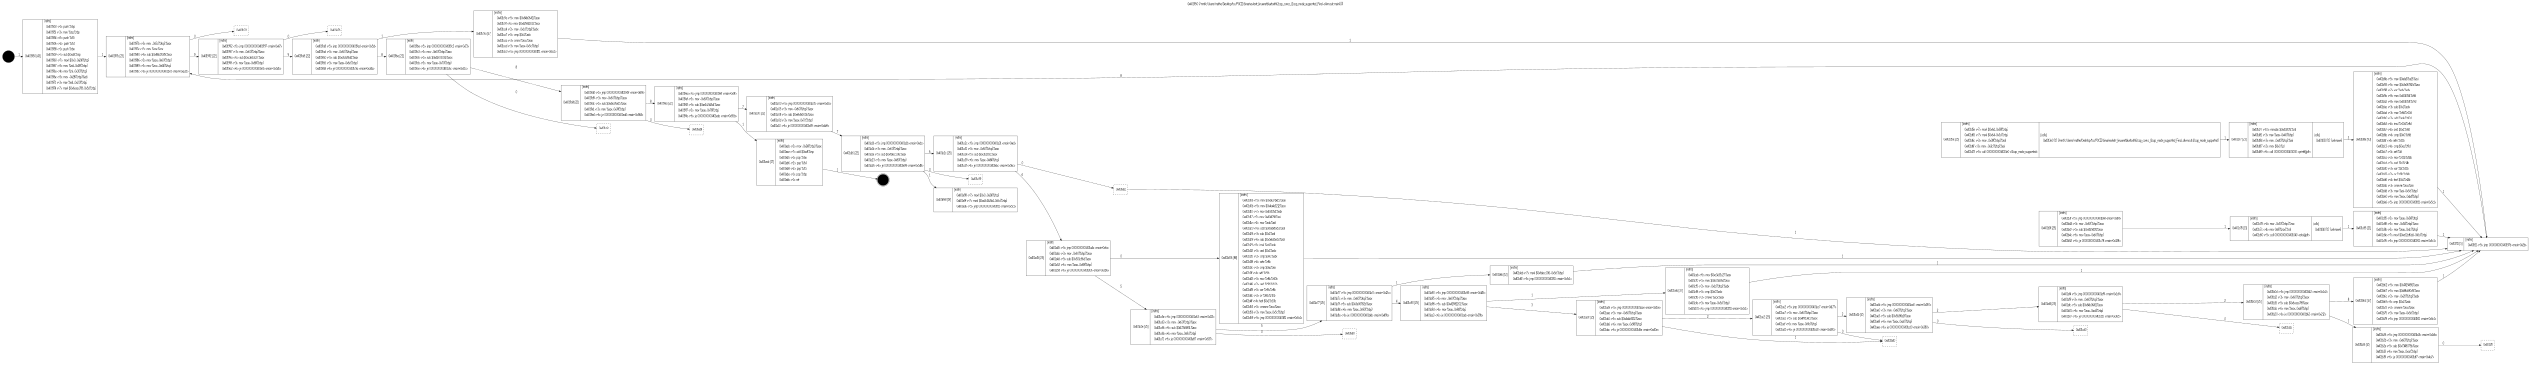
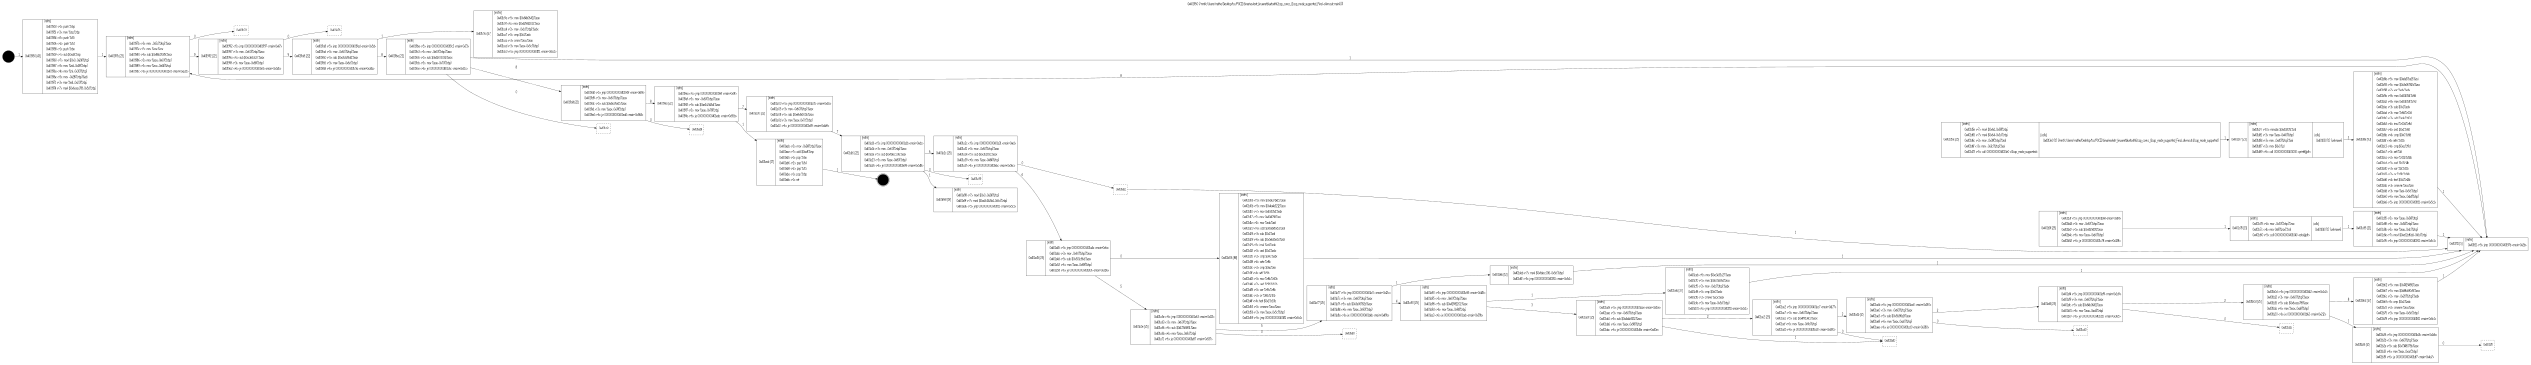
  digraph {
    fontname="Comic Neue"
    label="0x401950 (/mnt/c/Users/mathe/Desktop/tcc/POCII/binaries/extr_linuxnetbluetoothl2cap_core.c_l2cap_mode_supported_Final-ollvm.out::main(0))"
    labelloc=t
    rankdir=LR
    node [fontname="Comic Neue" shape=record]
    edge [fontname="Comic Neue"]
    Entry [fillcolor=black height=0.3 shape=circle style=filled width=0.3]
    n2 [label="{\n     0x401950 [43]\l\n     | [instrs]\l\n     &nbsp;&nbsp;0x401950 \<+1\>: push %rbp\l\n     &nbsp;&nbsp;0x401951 \<+3\>: mov %rsp,%rbp\l\n     &nbsp;&nbsp;0x401954 \<+2\>: push %r15\l\n     &nbsp;&nbsp;0x401956 \<+2\>: push %r14\l\n     &nbsp;&nbsp;0x401958 \<+1\>: push %rbx\l\n     &nbsp;&nbsp;0x401959 \<+7\>: sub $0xa8,%rsp\l\n     &nbsp;&nbsp;0x401960 \<+7\>: movl $0x0,-0x24(%rbp)\l\n     &nbsp;&nbsp;0x401967 \<+3\>: mov %edi,-0x28(%rbp)\l\n     &nbsp;&nbsp;0x40196a \<+4\>: mov %rsi,-0x30(%rbp)\l\n     &nbsp;&nbsp;0x40196e \<+3\>: mov -0x28(%rbp),%edi\l\n     &nbsp;&nbsp;0x401971 \<+3\>: mov %edi,-0x20(%rbp)\l\n     &nbsp;&nbsp;0x401974 \<+7\>: movl $0x6ceac78f,-0x5c(%rbp)\l\n  }"]
    n3 [label="{\n     0x40197b [23]\l\n     | [instrs]\l\n     &nbsp;&nbsp;0x40197b \<+3\>: mov -0x5c(%rbp),%eax\l\n     &nbsp;&nbsp;0x40197e \<+2\>: mov %eax,%ecx\l\n     &nbsp;&nbsp;0x401980 \<+6\>: sub $0x88a5f0d9,%ecx\l\n     &nbsp;&nbsp;0x401986 \<+3\>: mov %eax,-0x60(%rbp)\l\n     &nbsp;&nbsp;0x401989 \<+3\>: mov %ecx,-0x64(%rbp)\l\n     &nbsp;&nbsp;0x40198c \<+6\>: je 0000000000401b7d \<main+0x22d\>\l\n  }"]
    n4 [label="{\n     0x401b7d\l\n  }" style=dashed]
    n5 [label="{\n     0x401992 [22]\l\n     | [instrs]\l\n     &nbsp;&nbsp;0x401992 \<+5\>: jmp 0000000000401997 \<main+0x47\>\l\n     &nbsp;&nbsp;0x401997 \<+3\>: mov -0x60(%rbp),%eax\l\n     &nbsp;&nbsp;0x40199a \<+5\>: sub $0xc3e33c27,%eax\l\n     &nbsp;&nbsp;0x40199f \<+3\>: mov %eax,-0x68(%rbp)\l\n     &nbsp;&nbsp;0x4019a2 \<+6\>: je 0000000000401e7b \<main+0x52b\>\l\n  }"]
    n6 [label="{\n     0x401e7b\l\n  }" style=dashed]
    n7 [label="{\n     0x4019a8 [22]\l\n     | [instrs]\l\n     &nbsp;&nbsp;0x4019a8 \<+5\>: jmp 00000000004019ad \<main+0x5d\>\l\n     &nbsp;&nbsp;0x4019ad \<+3\>: mov -0x60(%rbp),%eax\l\n     &nbsp;&nbsp;0x4019b0 \<+5\>: sub $0xc62af6dd,%eax\l\n     &nbsp;&nbsp;0x4019b5 \<+3\>: mov %eax,-0x6c(%rbp)\l\n     &nbsp;&nbsp;0x4019b8 \<+6\>: je 0000000000401c9a \<main+0x34a\>\l\n  }"]
    n8 [label="{\n     0x401c9a [27]\l\n     | [instrs]\l\n     &nbsp;&nbsp;0x401c9a \<+5\>: mov $0x64b06411,%eax\l\n     &nbsp;&nbsp;0x401c9f \<+5\>: mov $0x42982202,%ecx\l\n     &nbsp;&nbsp;0x401ca4 \<+3\>: mov -0x1c(%rbp),%edx\l\n     &nbsp;&nbsp;0x401ca7 \<+3\>: cmp $0x1,%edx\l\n     &nbsp;&nbsp;0x401caa \<+3\>: cmovl %ecx,%eax\l\n     &nbsp;&nbsp;0x401cad \<+3\>: mov %eax,-0x5c(%rbp)\l\n     &nbsp;&nbsp;0x401cb0 \<+5\>: jmp 0000000000401f11 \<main+0x5c1\>\l\n  }"]
    n9 [label="{\n     0x4019be [22]\l\n     | [instrs]\l\n     &nbsp;&nbsp;0x4019be \<+5\>: jmp 00000000004019c3 \<main+0x73\>\l\n     &nbsp;&nbsp;0x4019c3 \<+3\>: mov -0x60(%rbp),%eax\l\n     &nbsp;&nbsp;0x4019c6 \<+5\>: sub $0xdb07303b,%eax\l\n     &nbsp;&nbsp;0x4019cb \<+3\>: mov %eax,-0x70(%rbp)\l\n     &nbsp;&nbsp;0x4019ce \<+6\>: je 0000000000401c6c \<main+0x31c\>\l\n  }"]
    Exit [fillcolor=black height=0.3 peripheries=2 shape=circle style=filled width=0.3]
    n11 [label="{\n     0x401f11 [5]\l\n     | [instrs]\l\n     &nbsp;&nbsp;0x401f11 \<+5\>: jmp 000000000040197b \<main+0x2b\>\l\n  }"]
    n12 [label="{\n     0x401c6c\l\n  }" style=dashed]
    n13 [label="{\n     0x4019d4 [22]\l\n     | [instrs]\l\n     &nbsp;&nbsp;0x4019d4 \<+5\>: jmp 00000000004019d9 \<main+0x89\>\l\n     &nbsp;&nbsp;0x4019d9 \<+3\>: mov -0x60(%rbp),%eax\l\n     &nbsp;&nbsp;0x4019dc \<+5\>: sub $0xde37be15,%eax\l\n     &nbsp;&nbsp;0x4019e1 \<+3\>: mov %eax,-0x74(%rbp)\l\n     &nbsp;&nbsp;0x4019e4 \<+6\>: je 0000000000401ed4 \<main+0x584\>\l\n  }"]
    n14 [label="{\n     0x401d8e [93]\l\n     | [instrs]\l\n     &nbsp;&nbsp;0x401d8e \<+5\>: mov $0xde37be15,%esi\l\n     &nbsp;&nbsp;0x401d93 \<+5\>: mov $0x3e06782d,%ecx\l\n     &nbsp;&nbsp;0x401d98 \<+2\>: xor %edx,%edx\l\n     &nbsp;&nbsp;0x401d9a \<+8\>: mov 0x404054,%r8d\l\n     &nbsp;&nbsp;0x401da2 \<+8\>: mov 0x404058,%r9d\l\n     &nbsp;&nbsp;0x401daa \<+3\>: sub $0x1,%edx\l\n     &nbsp;&nbsp;0x401dad \<+3\>: mov %r8d,%r10d\l\n     &nbsp;&nbsp;0x401db0 \<+3\>: add %edx,%r10d\l\n     &nbsp;&nbsp;0x401db3 \<+4\>: imul %r10d,%r8d\l\n     &nbsp;&nbsp;0x401db7 \<+4\>: and $0x1,%r8d\l\n     &nbsp;&nbsp;0x401dbb \<+4\>: cmp $0x0,%r8d\l\n     &nbsp;&nbsp;0x401dbf \<+4\>: sete %r11b\l\n     &nbsp;&nbsp;0x401dc3 \<+4\>: cmp $0xa,%r9d\l\n     &nbsp;&nbsp;0x401dc7 \<+3\>: setl %bl\l\n     &nbsp;&nbsp;0x401dca \<+3\>: mov %r11b,%r14b\l\n     &nbsp;&nbsp;0x401dcd \<+3\>: and %bl,%r14b\l\n     &nbsp;&nbsp;0x401dd0 \<+3\>: xor %bl,%r11b\l\n     &nbsp;&nbsp;0x401dd3 \<+3\>: or %r11b,%r14b\l\n     &nbsp;&nbsp;0x401dd6 \<+4\>: test $0x1,%r14b\l\n     &nbsp;&nbsp;0x401dda \<+3\>: cmovne %ecx,%esi\l\n     &nbsp;&nbsp;0x401ddd \<+3\>: mov %esi,-0x5c(%rbp)\l\n     &nbsp;&nbsp;0x401de0 \<+6\>: mov %eax,-0xb4(%rbp)\l\n     &nbsp;&nbsp;0x401de6 \<+5\>: jmp 0000000000401f11 \<main+0x5c1\>\l\n  }"]
    n15 [label="{\n     0x401ed4\l\n  }" style=dashed]
    n16 [label="{\n     0x4019ea [22]\l\n     | [instrs]\l\n     &nbsp;&nbsp;0x4019ea \<+5\>: jmp 00000000004019ef \<main+0x9f\>\l\n     &nbsp;&nbsp;0x4019ef \<+3\>: mov -0x60(%rbp),%eax\l\n     &nbsp;&nbsp;0x4019f2 \<+5\>: sub $0xe2c2b2b4,%eax\l\n     &nbsp;&nbsp;0x4019f7 \<+3\>: mov %eax,-0x78(%rbp)\l\n     &nbsp;&nbsp;0x4019fa \<+6\>: je 0000000000401eab \<main+0x55b\>\l\n  }"]
    n17 [label="{\n     0x401d77 [23]\l\n     | [instrs]\l\n     &nbsp;&nbsp;0x401d77 \<+10\>: movabs $0x4020f2,%rdi\l\n     &nbsp;&nbsp;0x401d81 \<+3\>: mov %eax,-0x40(%rbp)\l\n     &nbsp;&nbsp;0x401d84 \<+3\>: mov -0x40(%rbp),%esi\l\n     &nbsp;&nbsp;0x401d87 \<+2\>: mov $0x0,%al\l\n     &nbsp;&nbsp;0x401d89 \<+5\>: call 0000000000401030 \<printf@plt\>\l\n     | [calls]\l\n     &nbsp;&nbsp;0x401030 \{1\} (unknown)\l\n  }"]
    n18 [label="{\n     0x401eab [17]\l\n     | [instrs]\l\n     &nbsp;&nbsp;0x401eab \<+3\>: mov -0x24(%rbp),%eax\l\n     &nbsp;&nbsp;0x401eae \<+7\>: add $0xa8,%rsp\l\n     &nbsp;&nbsp;0x401eb5 \<+1\>: pop %rbx\l\n     &nbsp;&nbsp;0x401eb6 \<+2\>: pop %r14\l\n     &nbsp;&nbsp;0x401eb8 \<+2\>: pop %r15\l\n     &nbsp;&nbsp;0x401eba \<+1\>: pop %rbp\l\n     &nbsp;&nbsp;0x401ebb \<+1\>: ret\l\n  }"]
    n19 [label="{\n     0x401a00 [22]\l\n     | [instrs]\l\n     &nbsp;&nbsp;0x401a00 \<+5\>: jmp 0000000000401a05 \<main+0xb5\>\l\n     &nbsp;&nbsp;0x401a05 \<+3\>: mov -0x60(%rbp),%eax\l\n     &nbsp;&nbsp;0x401a08 \<+5\>: sub $0xe64e505b,%eax\l\n     &nbsp;&nbsp;0x401a0d \<+3\>: mov %eax,-0x7c(%rbp)\l\n     &nbsp;&nbsp;0x401a10 \<+6\>: je 0000000000401e39 \<main+0x4e9\>\l\n  }"]
    n20 [label="{\n     0x401c85 [21]\l\n     | [instrs]\l\n     &nbsp;&nbsp;0x401c85 \<+3\>: mov %eax,-0x34(%rbp)\l\n     &nbsp;&nbsp;0x401c88 \<+3\>: mov -0x34(%rbp),%eax\l\n     &nbsp;&nbsp;0x401c8b \<+3\>: mov %eax,-0x1c(%rbp)\l\n     &nbsp;&nbsp;0x401c8e \<+7\>: movl $0xc62af6dd,-0x5c(%rbp)\l\n     &nbsp;&nbsp;0x401c95 \<+5\>: jmp 0000000000401f11 \<main+0x5c1\>\l\n  }"]
    n21 [label="{\n     0x401a16 [22]\l\n     | [instrs]\l\n     &nbsp;&nbsp;0x401a16 \<+5\>: jmp 0000000000401a1b \<main+0xcb\>\l\n     &nbsp;&nbsp;0x401a1b \<+3\>: mov -0x60(%rbp),%eax\l\n     &nbsp;&nbsp;0x401a1e \<+5\>: sub $0xfdecc036,%eax\l\n     &nbsp;&nbsp;0x401a23 \<+3\>: mov %eax,-0x80(%rbp)\l\n     &nbsp;&nbsp;0x401a26 \<+6\>: je 0000000000401e98 \<main+0x548\>\l\n  }"]
    n22 [label="{\n     0x401e39\l\n  }" style=dashed]
    n23 [label="{\n     0x401e98 [19]\l\n     | [instrs]\l\n     &nbsp;&nbsp;0x401e98 \<+7\>: movl $0x0,-0x24(%rbp)\l\n     &nbsp;&nbsp;0x401e9f \<+7\>: movl $0xe2c2b2b4,-0x5c(%rbp)\l\n     &nbsp;&nbsp;0x401ea6 \<+5\>: jmp 0000000000401f11 \<main+0x5c1\>\l\n  }"]
    n24 [label="{\n     0x401a2c [25]\l\n     | [instrs]\l\n     &nbsp;&nbsp;0x401a2c \<+5\>: jmp 0000000000401a31 \<main+0xe1\>\l\n     &nbsp;&nbsp;0x401a31 \<+3\>: mov -0x60(%rbp),%eax\l\n     &nbsp;&nbsp;0x401a34 \<+5\>: sub $0x31d3f3c,%eax\l\n     &nbsp;&nbsp;0x401a39 \<+6\>: mov %eax,-0x84(%rbp)\l\n     &nbsp;&nbsp;0x401a3f \<+6\>: je 0000000000401ebc \<main+0x56c\>\l\n  }"]
    n25 [label="{\n     0x401c78 [13]\l\n     | [instrs]\l\n     &nbsp;&nbsp;0x401c78 \<+4\>: mov -0x30(%rbp),%rax\l\n     &nbsp;&nbsp;0x401c7c \<+4\>: mov 0x8(%rax),%rdi\l\n     &nbsp;&nbsp;0x401c80 \<+5\>: call 0000000000401040 \<atoi@plt\>\l\n     | [calls]\l\n     &nbsp;&nbsp;0x401040 \{1\} (unknown)\l\n  }"]
    n26 [label="{\n     0x401ebc\l\n  }" style=dashed]
    n27 [label="{\n     0x401a45 [25]\l\n     | [instrs]\l\n     &nbsp;&nbsp;0x401a45 \<+5\>: jmp 0000000000401a4a \<main+0xfa\>\l\n     &nbsp;&nbsp;0x401a4a \<+3\>: mov -0x60(%rbp),%eax\l\n     &nbsp;&nbsp;0x401a4d \<+5\>: sub $0x501c66d,%eax\l\n     &nbsp;&nbsp;0x401a52 \<+6\>: mov %eax,-0x88(%rbp)\l\n     &nbsp;&nbsp;0x401a58 \<+6\>: je 0000000000401d06 \<main+0x3b6\>\l\n  }"]
    n28 [label="{\n     0x401b3f [25]\l\n     | [instrs]\l\n     &nbsp;&nbsp;0x401b3f \<+5\>: jmp 0000000000401b44 \<main+0x1f4\>\l\n     &nbsp;&nbsp;0x401b44 \<+3\>: mov -0x60(%rbp),%eax\l\n     &nbsp;&nbsp;0x401b47 \<+5\>: sub $0x742945f1,%eax\l\n     &nbsp;&nbsp;0x401b4c \<+6\>: mov %eax,-0xb0(%rbp)\l\n     &nbsp;&nbsp;0x401b52 \<+6\>: je 0000000000401c78 \<main+0x328\>\l\n  }"]
    n29 [label="{\n     0x401d06 [88]\l\n     | [instrs]\l\n     &nbsp;&nbsp;0x401d06 \<+5\>: mov $0xde37be15,%eax\l\n     &nbsp;&nbsp;0x401d0b \<+5\>: mov $0x4a4e3212,%ecx\l\n     &nbsp;&nbsp;0x401d10 \<+7\>: mov 0x404054,%edx\l\n     &nbsp;&nbsp;0x401d17 \<+7\>: mov 0x404058,%esi\l\n     &nbsp;&nbsp;0x401d1e \<+2\>: mov %edx,%edi\l\n     &nbsp;&nbsp;0x401d20 \<+6\>: add $0x5eb45e53,%edi\l\n     &nbsp;&nbsp;0x401d26 \<+3\>: sub $0x1,%edi\l\n     &nbsp;&nbsp;0x401d29 \<+6\>: sub $0x5eb45e53,%edi\l\n     &nbsp;&nbsp;0x401d2f \<+3\>: imul %edi,%edx\l\n     &nbsp;&nbsp;0x401d32 \<+3\>: and $0x1,%edx\l\n     &nbsp;&nbsp;0x401d35 \<+3\>: cmp $0x0,%edx\l\n     &nbsp;&nbsp;0x401d38 \<+4\>: sete %r8b\l\n     &nbsp;&nbsp;0x401d3c \<+3\>: cmp $0xa,%esi\l\n     &nbsp;&nbsp;0x401d3f \<+4\>: setl %r9b\l\n     &nbsp;&nbsp;0x401d43 \<+3\>: mov %r8b,%r10b\l\n     &nbsp;&nbsp;0x401d46 \<+3\>: and %r9b,%r10b\l\n     &nbsp;&nbsp;0x401d49 \<+3\>: xor %r9b,%r8b\l\n     &nbsp;&nbsp;0x401d4c \<+3\>: or %r8b,%r10b\l\n     &nbsp;&nbsp;0x401d4f \<+4\>: test $0x1,%r10b\l\n     &nbsp;&nbsp;0x401d53 \<+3\>: cmovne %ecx,%eax\l\n     &nbsp;&nbsp;0x401d56 \<+3\>: mov %eax,-0x5c(%rbp)\l\n     &nbsp;&nbsp;0x401d59 \<+5\>: jmp 0000000000401f11 \<main+0x5c1\>\l\n  }"]
    n30 [label="{\n     0x401a5e [25]\l\n     | [instrs]\l\n     &nbsp;&nbsp;0x401a5e \<+5\>: jmp 0000000000401a63 \<main+0x113\>\l\n     &nbsp;&nbsp;0x401a63 \<+3\>: mov -0x60(%rbp),%eax\l\n     &nbsp;&nbsp;0x401a66 \<+5\>: sub $0x172b5851,%eax\l\n     &nbsp;&nbsp;0x401a6b \<+6\>: mov %eax,-0x8c(%rbp)\l\n     &nbsp;&nbsp;0x401a71 \<+6\>: je 0000000000401e87 \<main+0x537\>\l\n  }"]
    n31 [label="{\n     0x401df7\l\n  }" style=dashed]
    n32 [label="{\n     0x401e87\l\n  }" style=dashed]
    n33 [label="{\n     0x401a77 [25]\l\n     | [instrs]\l\n     &nbsp;&nbsp;0x401a77 \<+5\>: jmp 0000000000401a7c \<main+0x12c\>\l\n     &nbsp;&nbsp;0x401a7c \<+3\>: mov -0x60(%rbp),%eax\l\n     &nbsp;&nbsp;0x401a7f \<+5\>: sub $0x3e06782d,%eax\l\n     &nbsp;&nbsp;0x401a84 \<+6\>: mov %eax,-0x90(%rbp)\l\n     &nbsp;&nbsp;0x401a8a \<+6\>: je 0000000000401deb \<main+0x49b\>\l\n  }"]
    n34 [label="{\n     0x401deb [12]\l\n     | [instrs]\l\n     &nbsp;&nbsp;0x401deb \<+7\>: movl $0xfdecc036,-0x5c(%rbp)\l\n     &nbsp;&nbsp;0x401df2 \<+5\>: jmp 0000000000401f11 \<main+0x5c1\>\l\n  }"]
    n35 [label="{\n     0x401a90 [25]\l\n     | [instrs]\l\n     &nbsp;&nbsp;0x401a90 \<+5\>: jmp 0000000000401a95 \<main+0x145\>\l\n     &nbsp;&nbsp;0x401a95 \<+3\>: mov -0x60(%rbp),%eax\l\n     &nbsp;&nbsp;0x401a98 \<+5\>: sub $0x42982202,%eax\l\n     &nbsp;&nbsp;0x401a9d \<+6\>: mov %eax,-0x94(%rbp)\l\n     &nbsp;&nbsp;0x401aa3 \<+6\>: je 0000000000401ceb \<main+0x39b\>\l\n  }"]
    n36 [label="{\n     0x401ceb [27]\l\n     | [instrs]\l\n     &nbsp;&nbsp;0x401ceb \<+5\>: mov $0xc3e33c27,%eax\l\n     &nbsp;&nbsp;0x401cf0 \<+5\>: mov $0x501c66d,%ecx\l\n     &nbsp;&nbsp;0x401cf5 \<+3\>: mov -0x1c(%rbp),%edx\l\n     &nbsp;&nbsp;0x401cf8 \<+3\>: cmp $0x0,%edx\l\n     &nbsp;&nbsp;0x401cfb \<+3\>: cmove %ecx,%eax\l\n     &nbsp;&nbsp;0x401cfe \<+3\>: mov %eax,-0x5c(%rbp)\l\n     &nbsp;&nbsp;0x401d01 \<+5\>: jmp 0000000000401f11 \<main+0x5c1\>\l\n  }"]
    n37 [label="{\n     0x401aa9 [25]\l\n     | [instrs]\l\n     &nbsp;&nbsp;0x401aa9 \<+5\>: jmp 0000000000401aae \<main+0x15e\>\l\n     &nbsp;&nbsp;0x401aae \<+3\>: mov -0x60(%rbp),%eax\l\n     &nbsp;&nbsp;0x401ab1 \<+5\>: sub $0x4a4e3212,%eax\l\n     &nbsp;&nbsp;0x401ab6 \<+6\>: mov %eax,-0x98(%rbp)\l\n     &nbsp;&nbsp;0x401abc \<+6\>: je 0000000000401d5e \<main+0x40e\>\l\n  }"]
    n38 [label="{\n     0x401b26 [25]\l\n     | [instrs]\l\n     &nbsp;&nbsp;0x401b26 \<+5\>: jmp 0000000000401b2b \<main+0x1db\>\l\n     &nbsp;&nbsp;0x401b2b \<+3\>: mov -0x60(%rbp),%eax\l\n     &nbsp;&nbsp;0x401b2e \<+5\>: sub $0x7348075b,%eax\l\n     &nbsp;&nbsp;0x401b33 \<+6\>: mov %eax,-0xac(%rbp)\l\n     &nbsp;&nbsp;0x401b39 \<+6\>: je 0000000000401df7 \<main+0x4a7\>\l\n  }"]
    n39 [label="{\n     0x401ac2 [25]\l\n     | [instrs]\l\n     &nbsp;&nbsp;0x401ac2 \<+5\>: jmp 0000000000401ac7 \<main+0x177\>\l\n     &nbsp;&nbsp;0x401ac7 \<+3\>: mov -0x60(%rbp),%eax\l\n     &nbsp;&nbsp;0x401aca \<+5\>: sub $0x4f9134c0,%eax\l\n     &nbsp;&nbsp;0x401acf \<+6\>: mov %eax,-0x9c(%rbp)\l\n     &nbsp;&nbsp;0x401ad5 \<+6\>: je 0000000000401bd0 \<main+0x280\>\l\n  }"]
    n40 [label="{\n     0x401bd0\l\n  }" style=dashed]
    n41 [label="{\n     0x401b62 [27]\l\n     | [instrs]\l\n     &nbsp;&nbsp;0x401b62 \<+5\>: mov $0x742945f1,%eax\l\n     &nbsp;&nbsp;0x401b67 \<+5\>: mov $0x88a5f0d9,%ecx\l\n     &nbsp;&nbsp;0x401b6c \<+3\>: mov -0x20(%rbp),%edx\l\n     &nbsp;&nbsp;0x401b6f \<+3\>: cmp $0x2,%edx\l\n     &nbsp;&nbsp;0x401b72 \<+3\>: cmovne %ecx,%eax\l\n     &nbsp;&nbsp;0x401b75 \<+3\>: mov %eax,-0x5c(%rbp)\l\n     &nbsp;&nbsp;0x401b78 \<+5\>: jmp 0000000000401f11 \<main+0x5c1\>\l\n  }"]
    n42 [label="{\n     0x401d5e [25]\l\n     | [instrs]\l\n     &nbsp;&nbsp;0x401d5e \<+7\>: movl $0x64,-0x38(%rbp)\l\n     &nbsp;&nbsp;0x401d65 \<+7\>: movl $0x64,-0x3c(%rbp)\l\n     &nbsp;&nbsp;0x401d6c \<+3\>: mov -0x38(%rbp),%edi\l\n     &nbsp;&nbsp;0x401d6f \<+3\>: mov -0x3c(%rbp),%esi\l\n     &nbsp;&nbsp;0x401d72 \<+5\>: call 00000000004013e0 \<l2cap_mode_supported\>\l\n     | [calls]\l\n     &nbsp;&nbsp;0x4013e0 \{1\} (/mnt/c/Users/mathe/Desktop/tcc/POCII/binaries/extr_linuxnetbluetoothl2cap_core.c_l2cap_mode_supported_Final-ollvm.out::l2cap_mode_supported)\l\n  }"]
    n43 [label="{\n     0x401adb [25]\l\n     | [instrs]\l\n     &nbsp;&nbsp;0x401adb \<+5\>: jmp 0000000000401ae0 \<main+0x190\>\l\n     &nbsp;&nbsp;0x401ae0 \<+3\>: mov -0x60(%rbp),%eax\l\n     &nbsp;&nbsp;0x401ae3 \<+5\>: sub $0x5b3f6a1f,%eax\l\n     &nbsp;&nbsp;0x401ae8 \<+6\>: mov %eax,-0xa0(%rbp)\l\n     &nbsp;&nbsp;0x401aee \<+6\>: je 0000000000401cd0 \<main+0x380\>\l\n  }"]
    n44 [label="{\n     0x401b0d [25]\l\n     | [instrs]\l\n     &nbsp;&nbsp;0x401b0d \<+5\>: jmp 0000000000401b12 \<main+0x1c2\>\l\n     &nbsp;&nbsp;0x401b12 \<+3\>: mov -0x60(%rbp),%eax\l\n     &nbsp;&nbsp;0x401b15 \<+5\>: sub $0x6ceac78f,%eax\l\n     &nbsp;&nbsp;0x401b1a \<+6\>: mov %eax,-0xa8(%rbp)\l\n     &nbsp;&nbsp;0x401b20 \<+6\>: je 0000000000401b62 \<main+0x212\>\l\n  }"]
    n45 [label="{\n     0x401af4 [25]\l\n     | [instrs]\l\n     &nbsp;&nbsp;0x401af4 \<+5\>: jmp 0000000000401af9 \<main+0x1a9\>\l\n     &nbsp;&nbsp;0x401af9 \<+3\>: mov -0x60(%rbp),%eax\l\n     &nbsp;&nbsp;0x401afc \<+5\>: sub $0x64b06411,%eax\l\n     &nbsp;&nbsp;0x401b01 \<+6\>: mov %eax,-0xa4(%rbp)\l\n     &nbsp;&nbsp;0x401b07 \<+6\>: je 0000000000401cb5 \<main+0x365\>\l\n  }"]
    n46 [label="{\n     0x401cd0\l\n  }" style=dashed]
    n47 [label="{\n     0x401cb5\l\n  }" style=dashed]
    Entry -> n2 [label=" 1"]
    n2 -> n3 [label=" 1"]
    n3 -> n4 [label=" 0"]
    n3 -> n5 [label=" 9"]
    n5 -> n6 [label=" 0"]
    n5 -> n7 [label=" 9"]
    n7 -> n8 [label=" 1"]
    n7 -> n9 [label=" 8"]
-   n8 -> n11 [label=" 1"]
+   n9 -> n11 [label=" 1"]
    n9 -> n12 [label=" 0"]
    n9 -> n13 [label=" 8"]
    n11 -> n3 [label=" 8"]
    n13 -> n15 [label=" 0"]
    n13 -> n16 [label=" 8"]
    n14 -> n11 [label=" 1"]
    n16 -> n18 [label=" 1"]
    n16 -> n19 [label=" 7"]
    n17 -> n14 [label=" 3"]
    n18 -> Exit [label=" 1"]
    n19 -> n21 [label=" 7"]
    n20 -> n11 [label=" 1"]
    n21 -> n22 [label=" 0"]
    n21 -> n23 [label=" 1"]
    n21 -> n24 [label=" 6"]
    n24 -> n26 [label=" 0"]
    n24 -> n27 [label=" 6"]
    n25 -> n20 [label=" 1"]
    n26 -> n11 [label=" 1"]
    n27 -> n29 [label=" 0"]
    n27 -> n30 [label=" 5"]
    n28 -> n25 [label=" 1"]
    n29 -> n11 [label=" 1"]
    n30 -> n32 [label=" 0"]
    n30 -> n33 [label=" 5"]
    n33 -> n34 [label=" 1"]
    n33 -> n35 [label=" 4"]
    n34 -> n11 [label=" 1"]
    n35 -> n36 [label=" 1"]
    n35 -> n37 [label=" 3"]
    n36 -> n11 [label=" 1"]
    n37 -> n39 [label=" 2"]
    n37 -> n40 [label=" 1"]
    n38 -> n31 [label=" 0"]
    n39 -> n40 [label=" 0"]
    n39 -> n43 [label=" 2"]
    n41 -> n11 [label=" 1"]
    n42 -> n17 [label=" 1"]
    n43 -> n45 [label=" 2"]
    n43 -> n46 [label=" 0"]
    n44 -> n38 [label=" 1"]
    n44 -> n41 [label=" 8"]
    n45 -> n44 [label=" 2"]
    n45 -> n47 [label=" 0"]
  }
